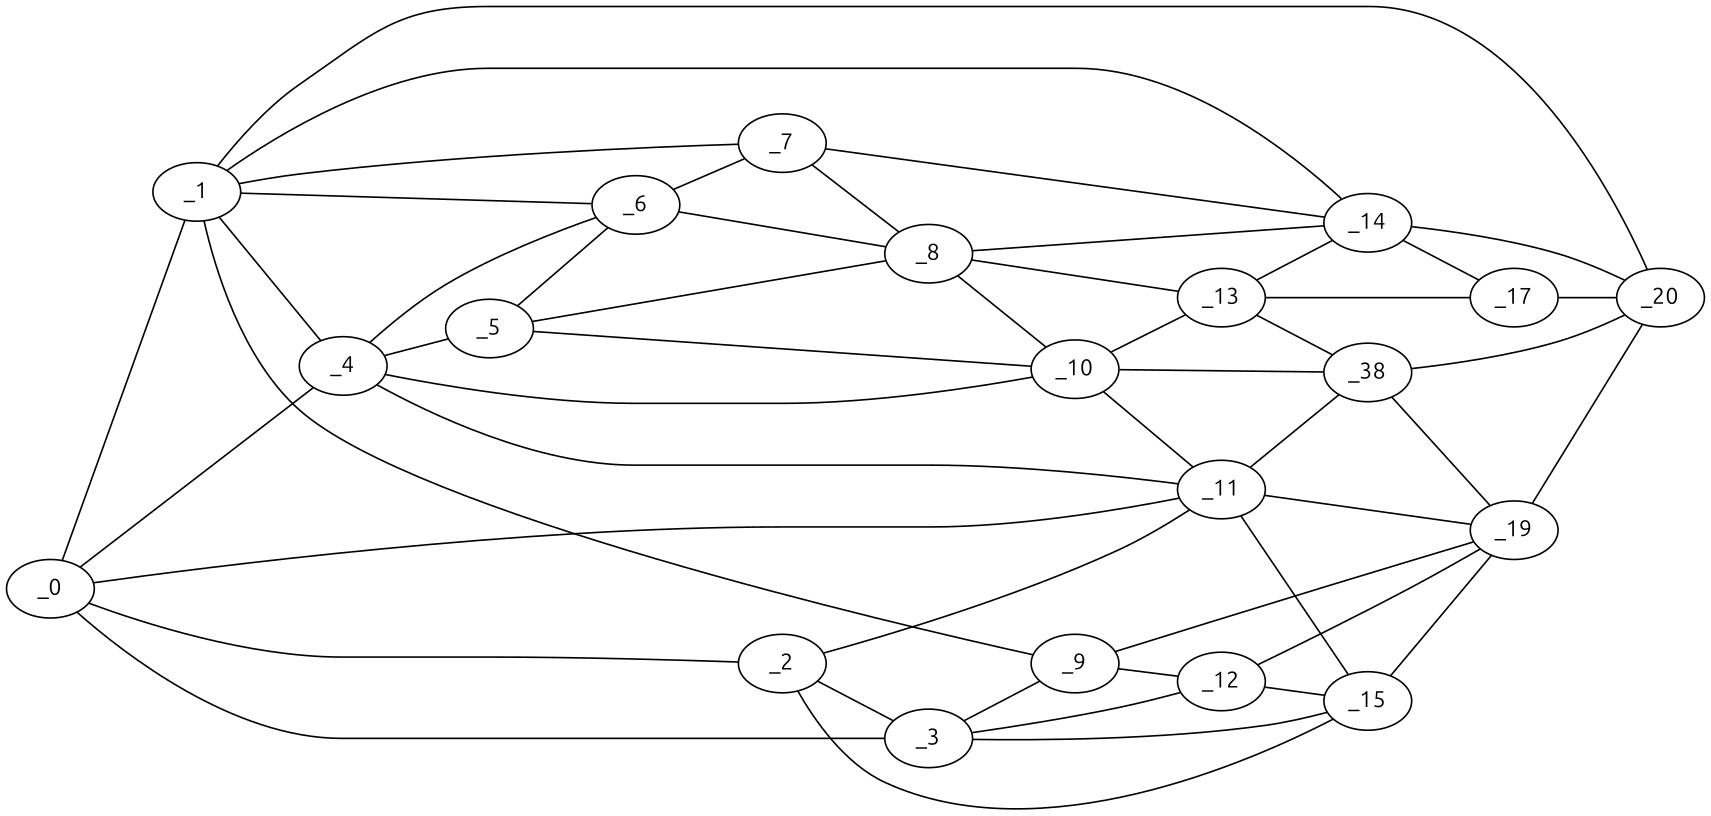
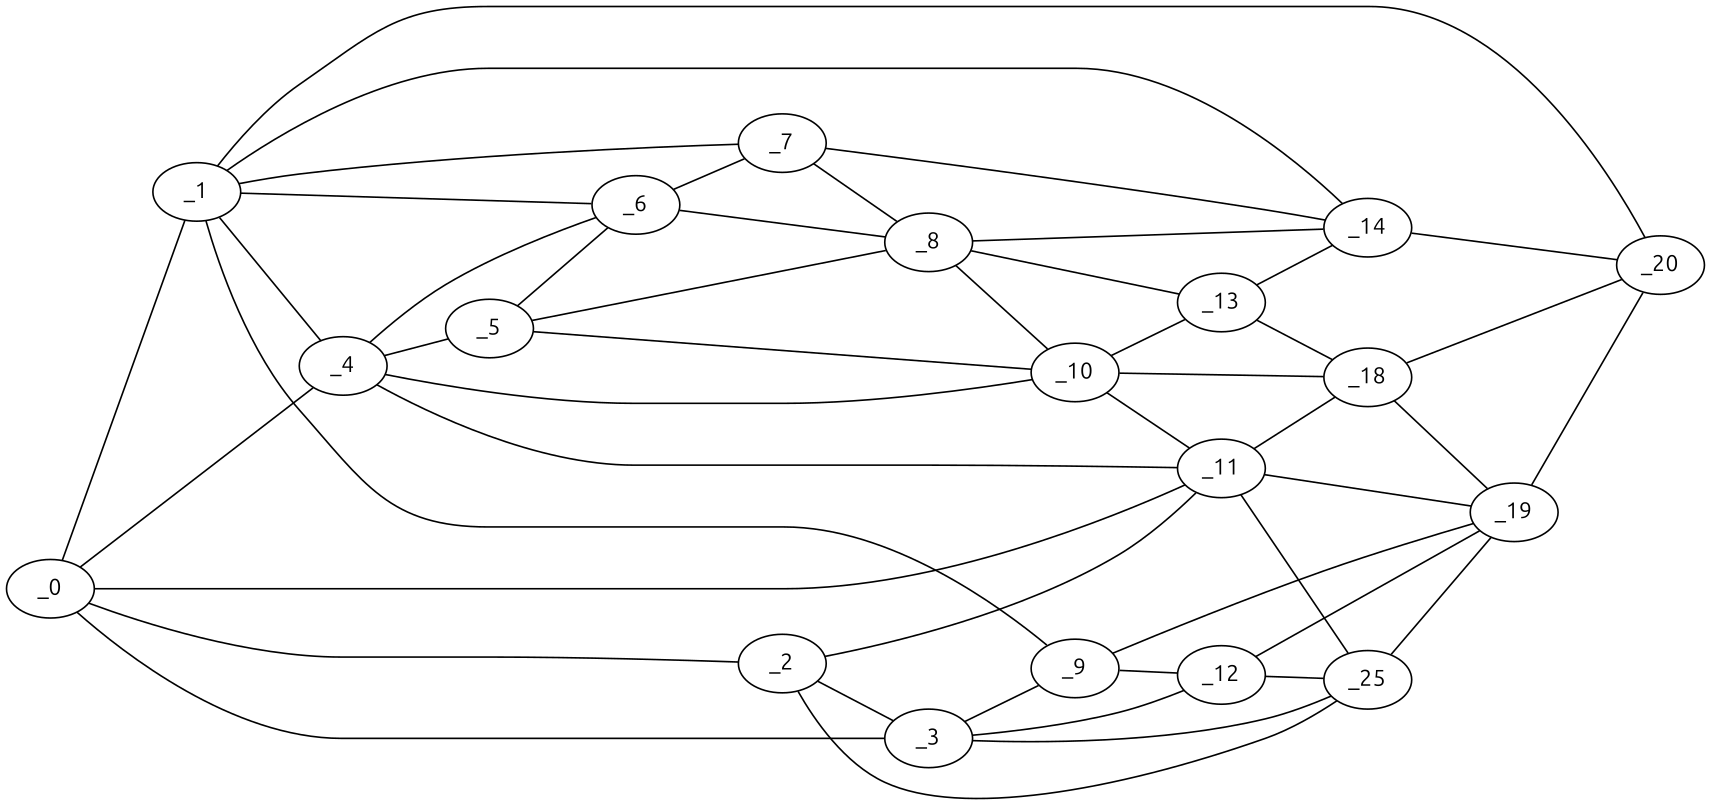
  graph {
    fontname=Ubuntu
    rankdir=LR
    node [fontname=Ubuntu x=64 y=87]
    edge [fontname=Ubuntu valence=2]
    _0 [x=42 y=57]
    _1 [x=46 y=125]
    _2 [x=50 y=50]
    _3 [x=54 y=36]
    _4 [x=55]
    _11 [x=70 y=70]
    _9 [y=2]
    _6 [x=57 y=98]
    _7 [x=60 y=111]
    _14 [x=76 y=112]
    _20 [x=88 y=119]
-   _15 [x=80 y=47]
+   _15 [x=80 y=47 label=_25]
    _12 [x=75 y=34]
    _5 [x=57 y=93]
    _10
    _19 [x=88 y=52]
-   _18 [x=83 y=83 label=_38]
+   _18 [x=83 y=83]
    _8 [x=62 y=98]
-   _17 [x=82 y=97]
    _13 [x=76 y=92]
    _0 -- _1 [valence=1]
    _0 -- _2
    _0 -- _3 [valence=1]
    _0 -- _4
    _0 -- _11
    _1 -- _4
    _1 -- _9 [valence=1]
    _1 -- _6 [valence=1]
    _1 -- _7 [valence=1]
    _1 -- _14
    _1 -- _20 [valence=1]
    _2 -- _3 [valence=1]
    _2 -- _11 [valence=1]
    _2 -- _15
    _3 -- _9
    _3 -- _15 [valence=1]
    _3 -- _12
    _4 -- _11
    _4 -- _6
    _4 -- _5 [valence=1]
    _4 -- _10 [valence=1]
    _11 -- _15
    _11 -- _19
    _11 -- _18
    _9 -- _12 [valence=1]
    _9 -- _19 [valence=1]
    _6 -- _7
    _6 -- _8
    _7 -- _14 [valence=1]
    _7 -- _8
    _14 -- _20 [valence=1]
-   _14 -- _17
    _15 -- _19
    _12 -- _15
    _12 -- _19 [valence=1]
    _5 -- _6
    _5 -- _10 [valence=1]
    _5 -- _8
    _10 -- _11
    _10 -- _18 [valence=1]
    _10 -- _13 [valence=1]
    _19 -- _20 [valence=1]
    _18 -- _20
    _18 -- _19
    _8 -- _14
    _8 -- _10
    _8 -- _13
-   _17 -- _20
    _13 -- _14
    _13 -- _18
-   _13 -- _17
  }
